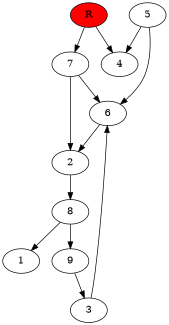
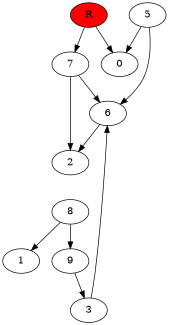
  digraph {
    6
    2
    8
    1
    9
    3
    5
-   4
+   4 [label=0]
    7
    R [fillcolor="#ff0000" style=filled]
    6 -> 2
-   2 -> 8
    8 -> 1
    8 -> 9
    9 -> 3
    3 -> 6
    5 -> 6
    5 -> 4
    7 -> 6
    7 -> 2
    R -> 4
    R -> 7
  }
